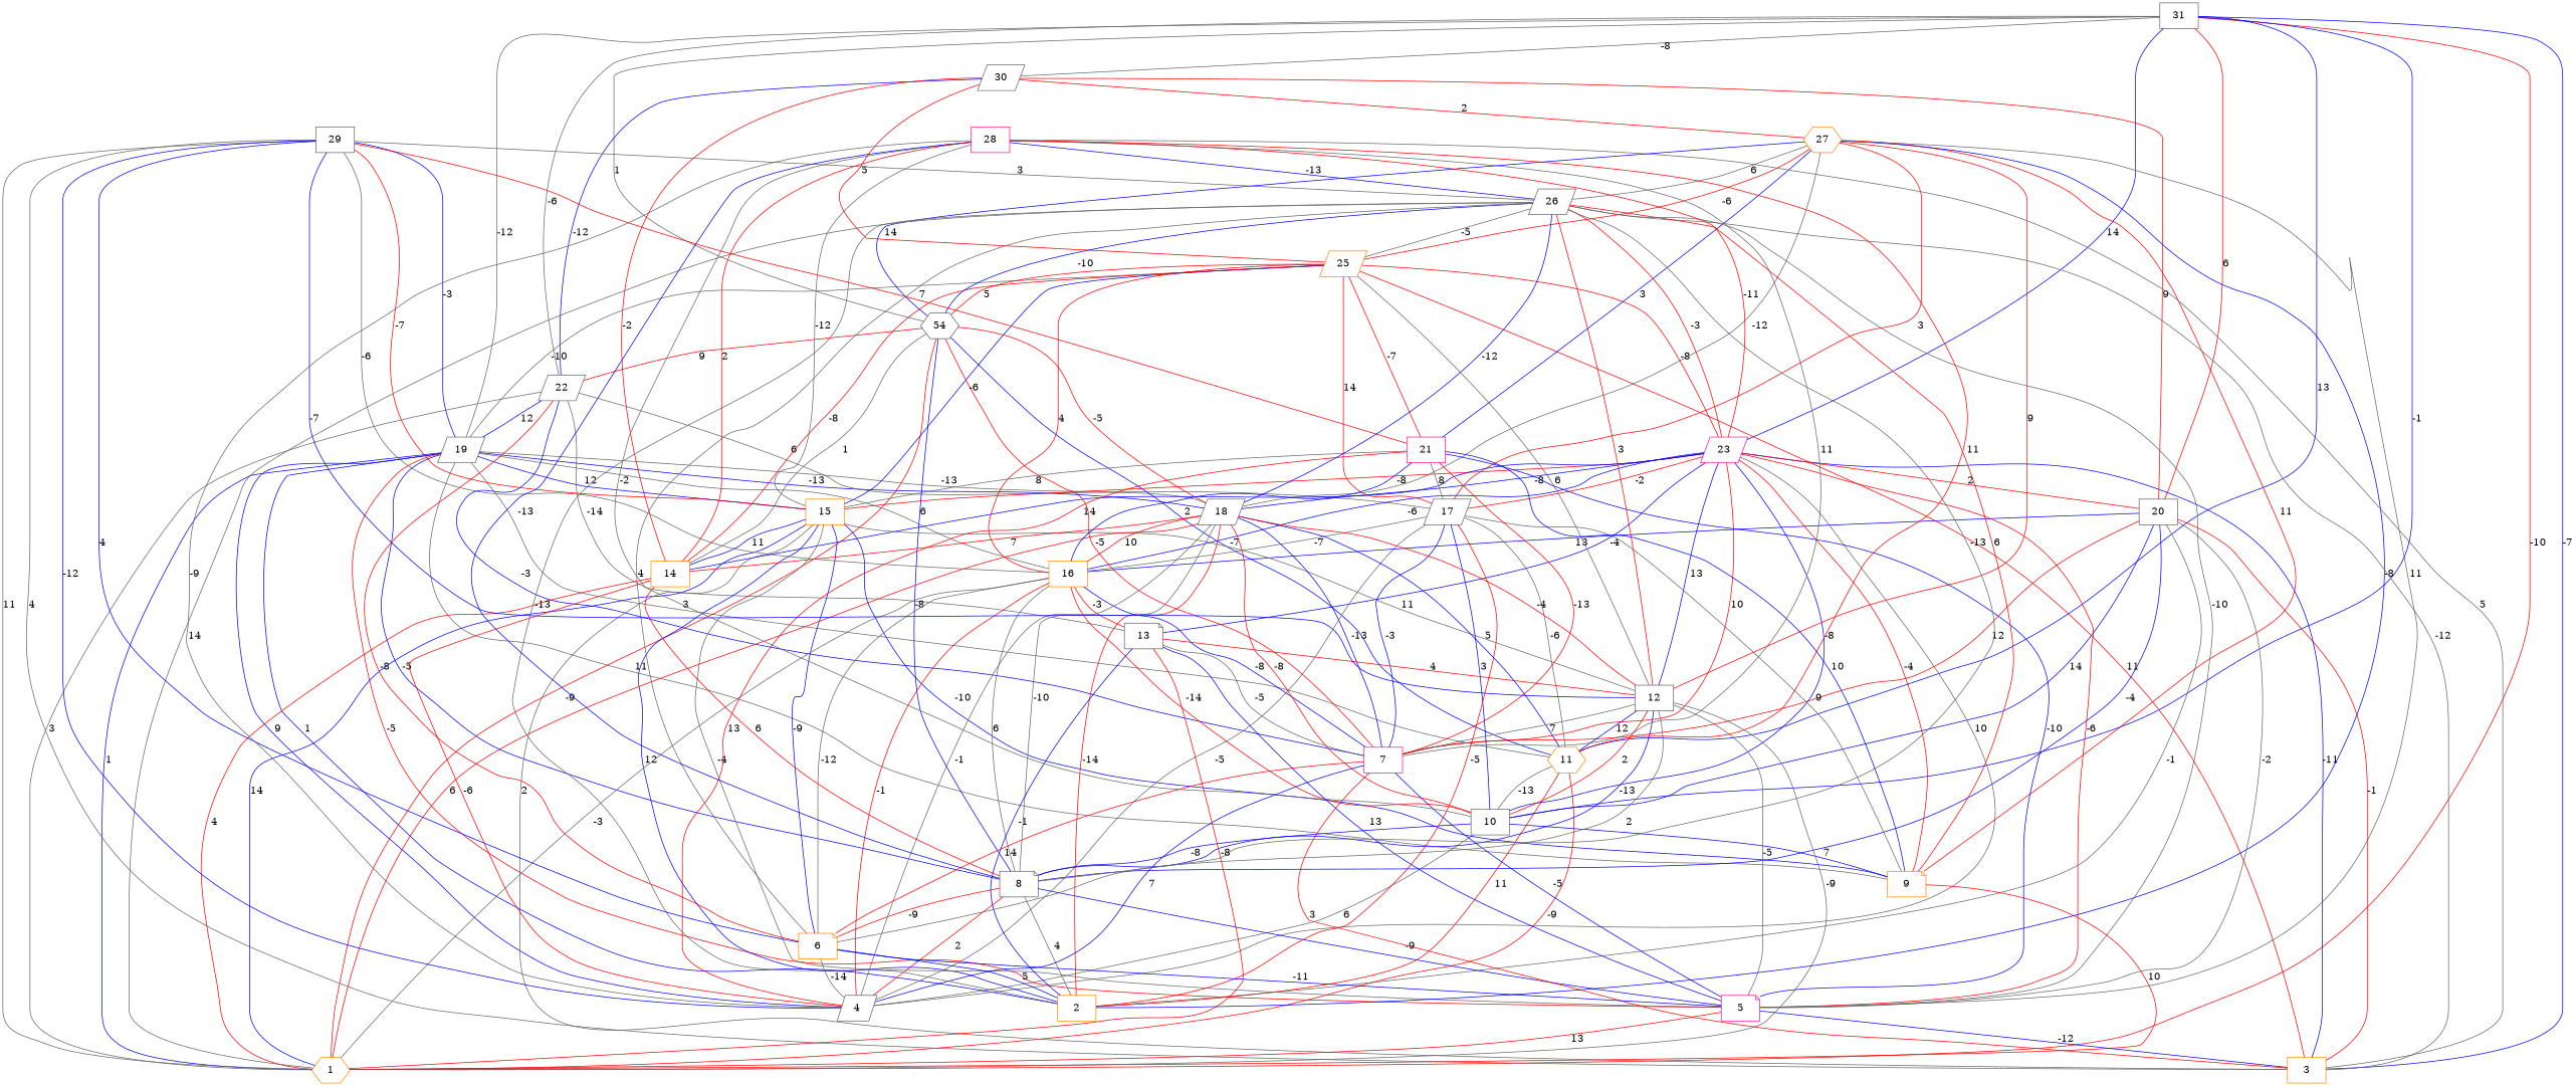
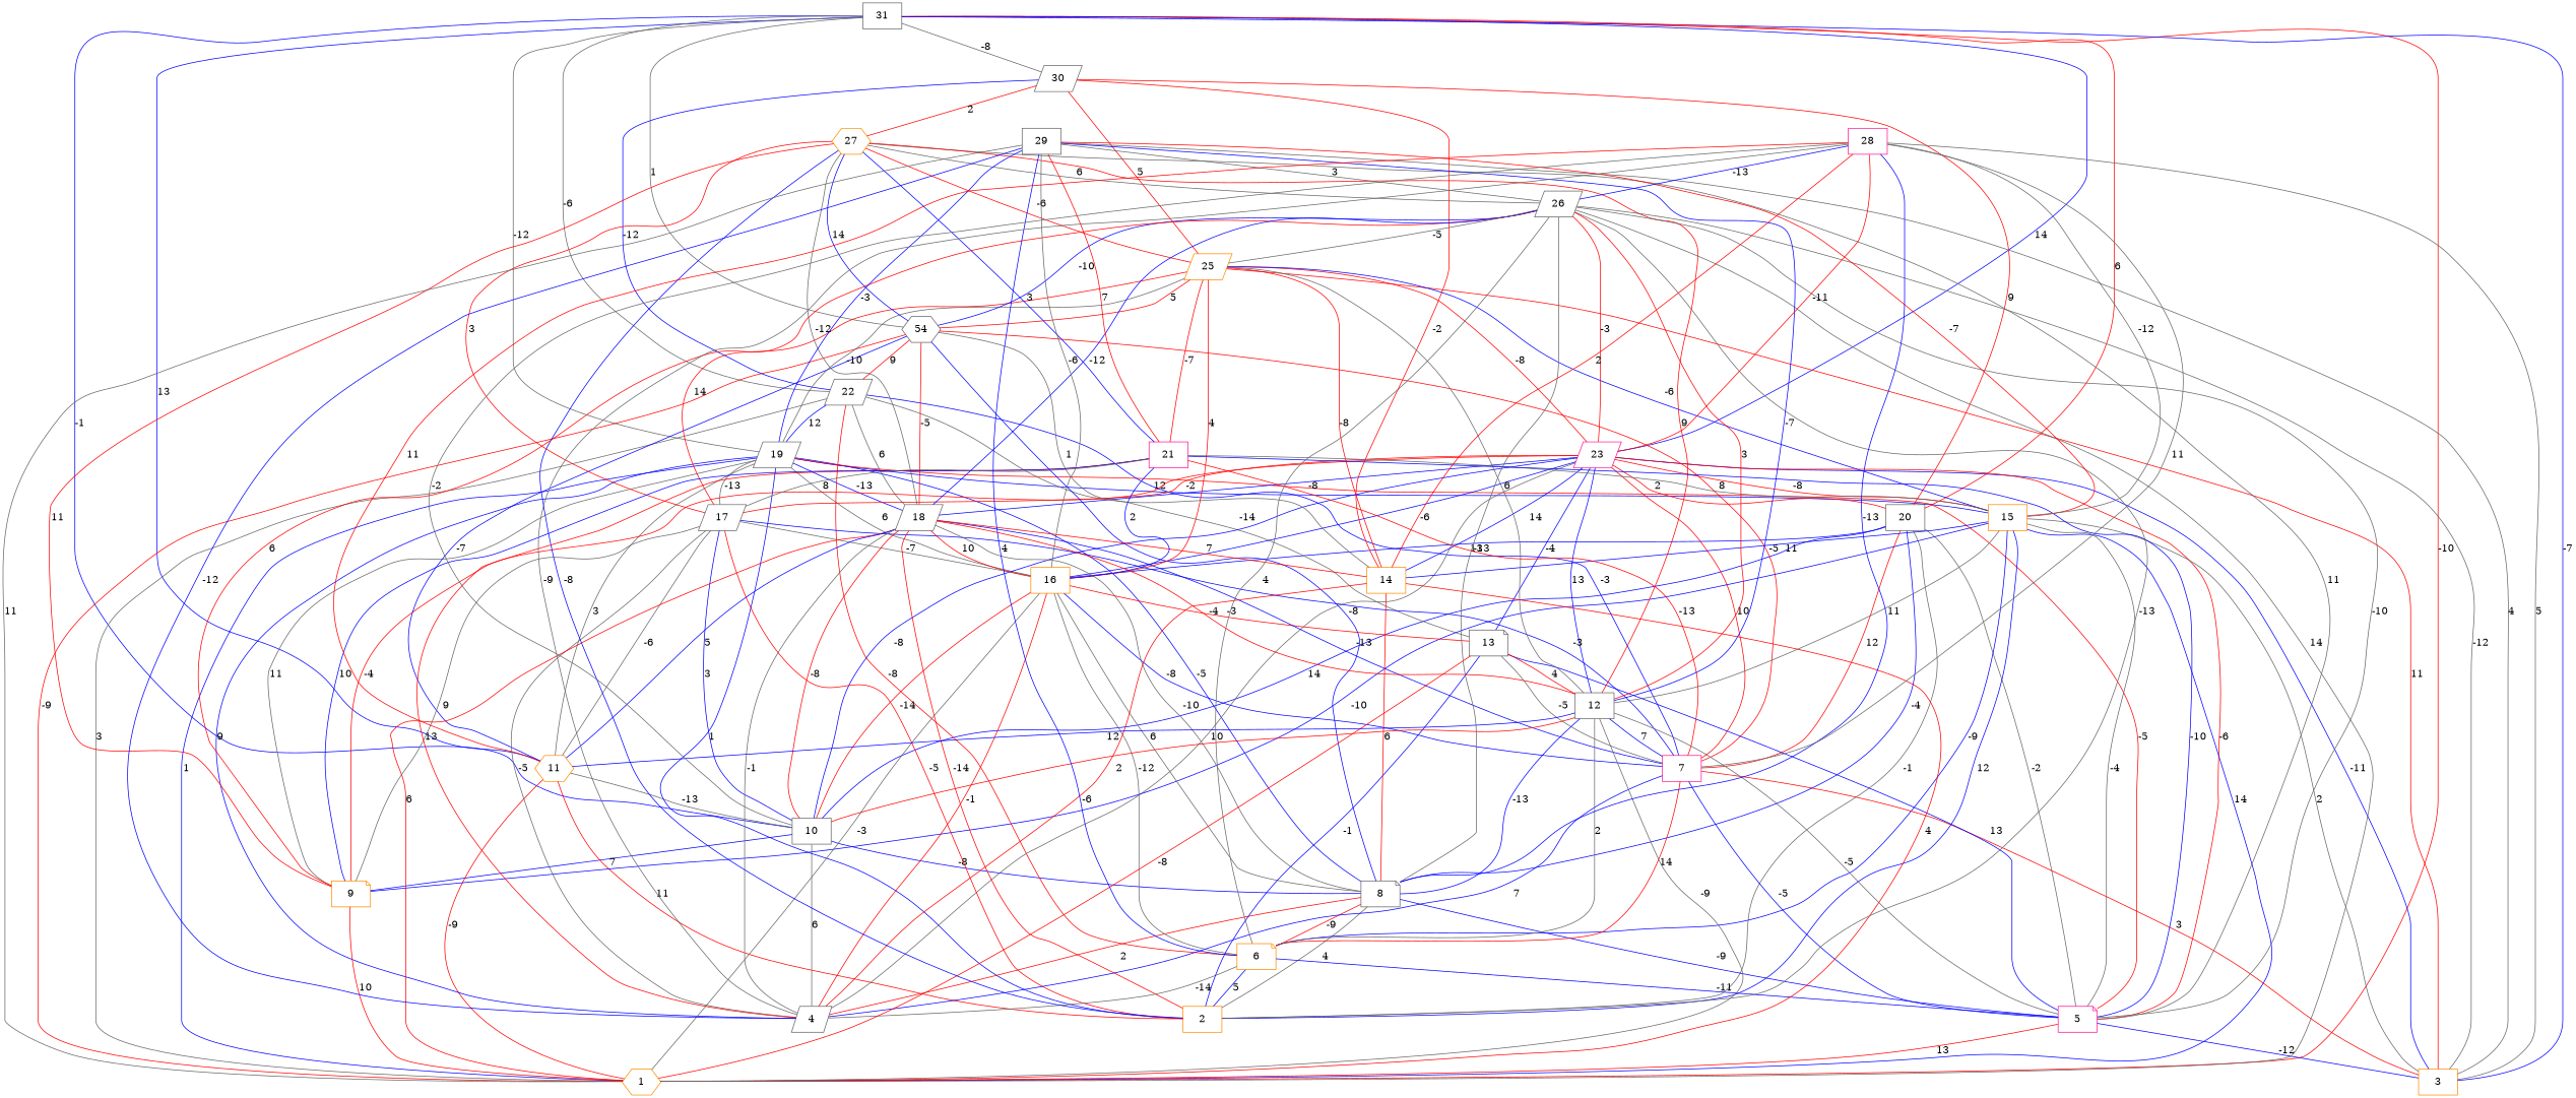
  graph {
    fontname="Helvetica,Arial,sans-serif"
    node [color=gray40 shape=box]
    edge [color=red]
    1 [color=darkorange shape=hexagon]
    31
    3 [color=darkorange]
    10
    11 [color=darkorange shape=hexagon]
    19 [shape=parallelogram]
    20
    22 [shape=parallelogram]
    23 [color=deeppink shape=parallelogram]
    n10 [label=54 shape=hexagon]
    30 [shape=parallelogram]
    4 [shape=parallelogram]
    8 [shape=note]
    9 [color=darkorange shape=note]
    2 [color=darkorange]
    15 [color=darkorange]
    16 [color=darkorange]
    5 [color=deeppink shape=note]
    17 [shape=parallelogram]
    18 [shape=parallelogram]
    7 [color=deeppink]
    6 [color=darkorange shape=note]
    13 [shape=note]
    14 [color=darkorange]
    12
    25 [color=darkorange shape=parallelogram]
    27 [color=darkorange shape=hexagon]
    21 [color=deeppink]
    26 [shape=parallelogram]
    29
    28 [color=deeppink]
    31 -- 1 [label=-10]
    31 -- 3 [color=blue label=-7]
    31 -- 10 [color=blue label=-1]
    31 -- 11 [color=blue label=13]
    31 -- 19 [color=gray40 label=-12]
    31 -- 20 [label=6]
    31 -- 22 [color=gray40 label=-6]
    31 -- 23 [color=blue label=14]
    31 -- n10 [color=gray40 label=1]
    31 -- 30 [color=gray40 label=-8]
    10 -- 4 [color=gray40 label=6]
    10 -- 8 [color=blue label=-8]
    10 -- 9 [color=blue label=7]
    11 -- 1 [label=-9]
    11 -- 10 [color=gray40 label=-13]
    11 -- 2 [label=11]
    19 -- 1 [color=blue label=1]
    19 -- 11 [color=gray40 label=3]
    19 -- 4 [color=blue label=9]
    19 -- 8 [color=blue label=-5]
    19 -- 9 [color=gray40 label=11]
    19 -- 2 [color=blue label=1]
    19 -- 15 [color=blue label=12]
    19 -- 16 [color=gray40 label=6]
    19 -- 5 [label=-5]
    19 -- 17 [color=gray40 label=-13]
    19 -- 18 [color=blue label=-13]
-   20 -- 3 [label=-1]
    20 -- 10 [color=blue label=14]
    20 -- 8 [color=blue label=-4]
    20 -- 2 [color=gray40 label=-1]
    20 -- 16 [color=blue label=13]
    20 -- 5 [color=gray40 label=-2]
    20 -- 7 [label=12]
    22 -- 1 [color=gray40 label=3]
    22 -- 19 [color=blue label=12]
    22 -- 18 [color=gray40 label=6]
    22 -- 7 [color=blue label=-3]
    22 -- 6 [label=-8]
    22 -- 13 [color=gray40 label=-14]
    23 -- 3 [color=blue label=-11]
    23 -- 10 [color=blue label=-8]
    23 -- 20 [label=2]
    23 -- 4 [color=gray40 label=10]
    23 -- 9 [label=-4]
    23 -- 15 [label=-8]
    23 -- 16 [color=blue label=-6]
    23 -- 5 [label=-6]
    23 -- 17 [label=-2]
    23 -- 18 [color=blue label=-8]
    23 -- 7 [label=10]
    23 -- 13 [color=blue label=-4]
    23 -- 14 [color=blue label=14]
    23 -- 12 [color=blue label=13]
    n10 -- 1 [label=-9]
    n10 -- 11 [color=blue label=-7]
    n10 -- 22 [label=9]
    n10 -- 8 [color=blue label=-8]
    n10 -- 18 [label=-5]
    n10 -- 7 [label=-5]
    n10 -- 14 [color=gray40 label=1]
    30 -- 20 [label=9]
    30 -- 22 [color=blue label=-12]
    30 -- 14 [label=-2]
    30 -- 25 [label=5]
    30 -- 27 [label=2]
    8 -- 4 [label=2]
    8 -- 2 [color=gray40 label=4]
    8 -- 5 [color=blue label=-9]
    8 -- 6 [label=-9]
    9 -- 1 [label=10]
    15 -- 1 [color=blue label=14]
    15 -- 3 [color=gray40 label=2]
    15 -- 9 [color=blue label=-10]
    15 -- 2 [color=blue label=12]
    15 -- 5 [color=gray40 label=-4]
    15 -- 6 [color=blue label=-9]
    15 -- 14 [color=blue label=11]
    15 -- 12 [color=gray40 label=11]
    16 -- 1 [color=gray40 label=-3]
    16 -- 10 [label=-14]
    16 -- 4 [label=-1]
    16 -- 8 [color=gray40 label=6]
    16 -- 7 [color=blue label=-8]
    16 -- 6 [color=gray40 label=-12]
    16 -- 13 [label=-3]
    5 -- 1 [label=13]
    5 -- 3 [color=blue label=-12]
    17 -- 10 [color=blue label=3]
    17 -- 11 [color=gray40 label=-6]
    17 -- 4 [color=gray40 label=-5]
    17 -- 9 [color=gray40 label=9]
    17 -- 2 [label=-5]
    17 -- 16 [color=gray40 label=-7]
    17 -- 7 [color=blue label=-3]
    18 -- 1 [label=6]
    18 -- 10 [label=-8]
    18 -- 11 [color=blue label=5]
    18 -- 4 [color=gray40 label=-1]
    18 -- 8 [color=gray40 label=-10]
    18 -- 2 [label=-14]
    18 -- 16 [label=10]
    18 -- 7 [color=blue label=-13]
    18 -- 14 [label=7]
    18 -- 12 [label=-4]
    7 -- 3 [label=3]
    7 -- 4 [color=blue label=7]
    7 -- 5 [color=blue label=-5]
    7 -- 6 [label=14]
    6 -- 4 [color=gray40 label=-14]
    6 -- 2 [color=blue label=5]
    6 -- 5 [color=blue label=-11]
    13 -- 1 [label=-8]
    13 -- 2 [color=blue label=-1]
    13 -- 5 [color=blue label=13]
    13 -- 7 [color=gray40 label=-5]
    13 -- 12 [label=4]
    14 -- 1 [label=4]
    14 -- 4 [label=-6]
    14 -- 8 [label=6]
    12 -- 1 [color=gray40 label=-9]
    12 -- 10 [label=2]
    12 -- 11 [color=blue label=12]
    12 -- 8 [color=blue label=-13]
    12 -- 5 [color=gray40 label=-5]
-   12 -- 7 [color=gray40 label=7]
+   12 -- 7 [color=blue label=7]
    12 -- 6 [color=gray40 label=2]
    25 -- 3 [label=11]
    25 -- 19 [color=gray40 label=-10]
    25 -- 23 [label=-8]
    25 -- n10 [label=5]
    25 -- 15 [color=blue label=-6]
    25 -- 16 [label=4]
    25 -- 17 [label=14]
    25 -- 14 [label=-8]
    25 -- 12 [color=gray40 label=6]
    25 -- 21 [label=-7]
    27 -- n10 [color=blue label=14]
    27 -- 9 [label=11]
    27 -- 2 [color=blue label=-8]
    27 -- 5 [color=gray40 label=11]
    27 -- 17 [label=3]
    27 -- 18 [color=gray40 label=-12]
    27 -- 12 [label=9]
    27 -- 25 [label=-6]
    27 -- 21 [color=blue label=3]
    27 -- 26 [color=gray40 label=6]
    21 -- 4 [label=13]
    21 -- 9 [color=blue label=10]
    21 -- 15 [color=gray40 label=8]
    21 -- 16 [color=blue label=2]
    21 -- 5 [color=blue label=-10]
    21 -- 17 [color=gray40 label=8]
    21 -- 7 [label=-13]
    26 -- 1 [color=gray40 label=14]
    26 -- 3 [color=gray40 label=-12]
    26 -- 23 [label=-3]
    26 -- n10 [color=blue label=-10]
    26 -- 8 [color=gray40 label=-13]
    26 -- 9 [label=6]
    26 -- 2 [color=gray40 label=-13]
    26 -- 5 [color=gray40 label=-10]
    26 -- 18 [color=blue label=-12]
    26 -- 6 [color=gray40 label=4]
    26 -- 12 [label=3]
    26 -- 25 [color=gray40 label=-5]
    29 -- 1 [color=gray40 label=11]
    29 -- 3 [color=gray40 label=4]
    29 -- 19 [color=blue label=-3]
    29 -- 4 [color=blue label=-12]
    29 -- 15 [label=-7]
    29 -- 16 [color=gray40 label=-6]
    29 -- 6 [color=blue label=4]
    29 -- 12 [color=blue label=-7]
    29 -- 21 [label=7]
    29 -- 26 [color=gray40 label=3]
    28 -- 3 [color=gray40 label=5]
    28 -- 10 [color=gray40 label=-2]
    28 -- 11 [label=11]
    28 -- 23 [label=-11]
    28 -- 4 [color=gray40 label=-9]
    28 -- 8 [color=blue label=-13]
    28 -- 15 [color=gray40 label=-12]
    28 -- 7 [color=gray40 label=11]
    28 -- 14 [label=2]
    28 -- 26 [color=blue label=-13]
  }
